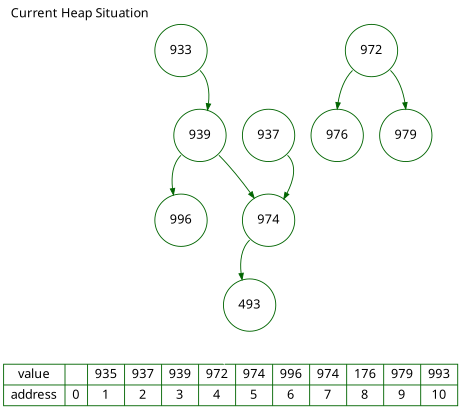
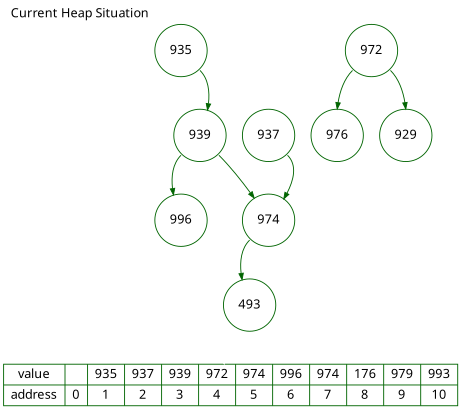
  digraph {
    fontname="Microsoft YaHei"
    label="Current Heap Situation"
    labeljust=l
    labelloc=t
    rankdir=TB
    node [color=darkgreen fontname="Microsoft YaHei" shape=circle]
    edge [arrowsize=0.7 color=darkgreen fontname="Microsoft YaHei" style=solid tailport=se]
-   n1 [height=.1 label=933]
+   n1 [height=.1 label=935]
    n2 [height=.1 label=939]
    n3 [height=.1 label=937]
    n4 [height=.1 label=974]
    n5 [height=.1 label=996]
    n6 [height=.1 label=972]
    n7 [height=.1 label=976]
-   n8 [height=.1 label=979]
+   n8 [height=.1 label=929]
    n9 [height=.1 label=493]
    n10 [height=.1 label="{value|address} |{|0} | {935|1} | {937|2} | {939|3} | {972|4} | {974|5} | {996|6} | {974|7} | {176|8} | {979|9} | {993|10} " shape=record]
    n1 -> n2
    n2 -> n4
    n2 -> n5 [tailport=sw]
    n3 -> n4
    n4 -> n9 [tailport=sw]
    n6 -> n7 [tailport=sw]
    n6 -> n8
    n9 -> n10 [color=white tailport=sw]
  }
